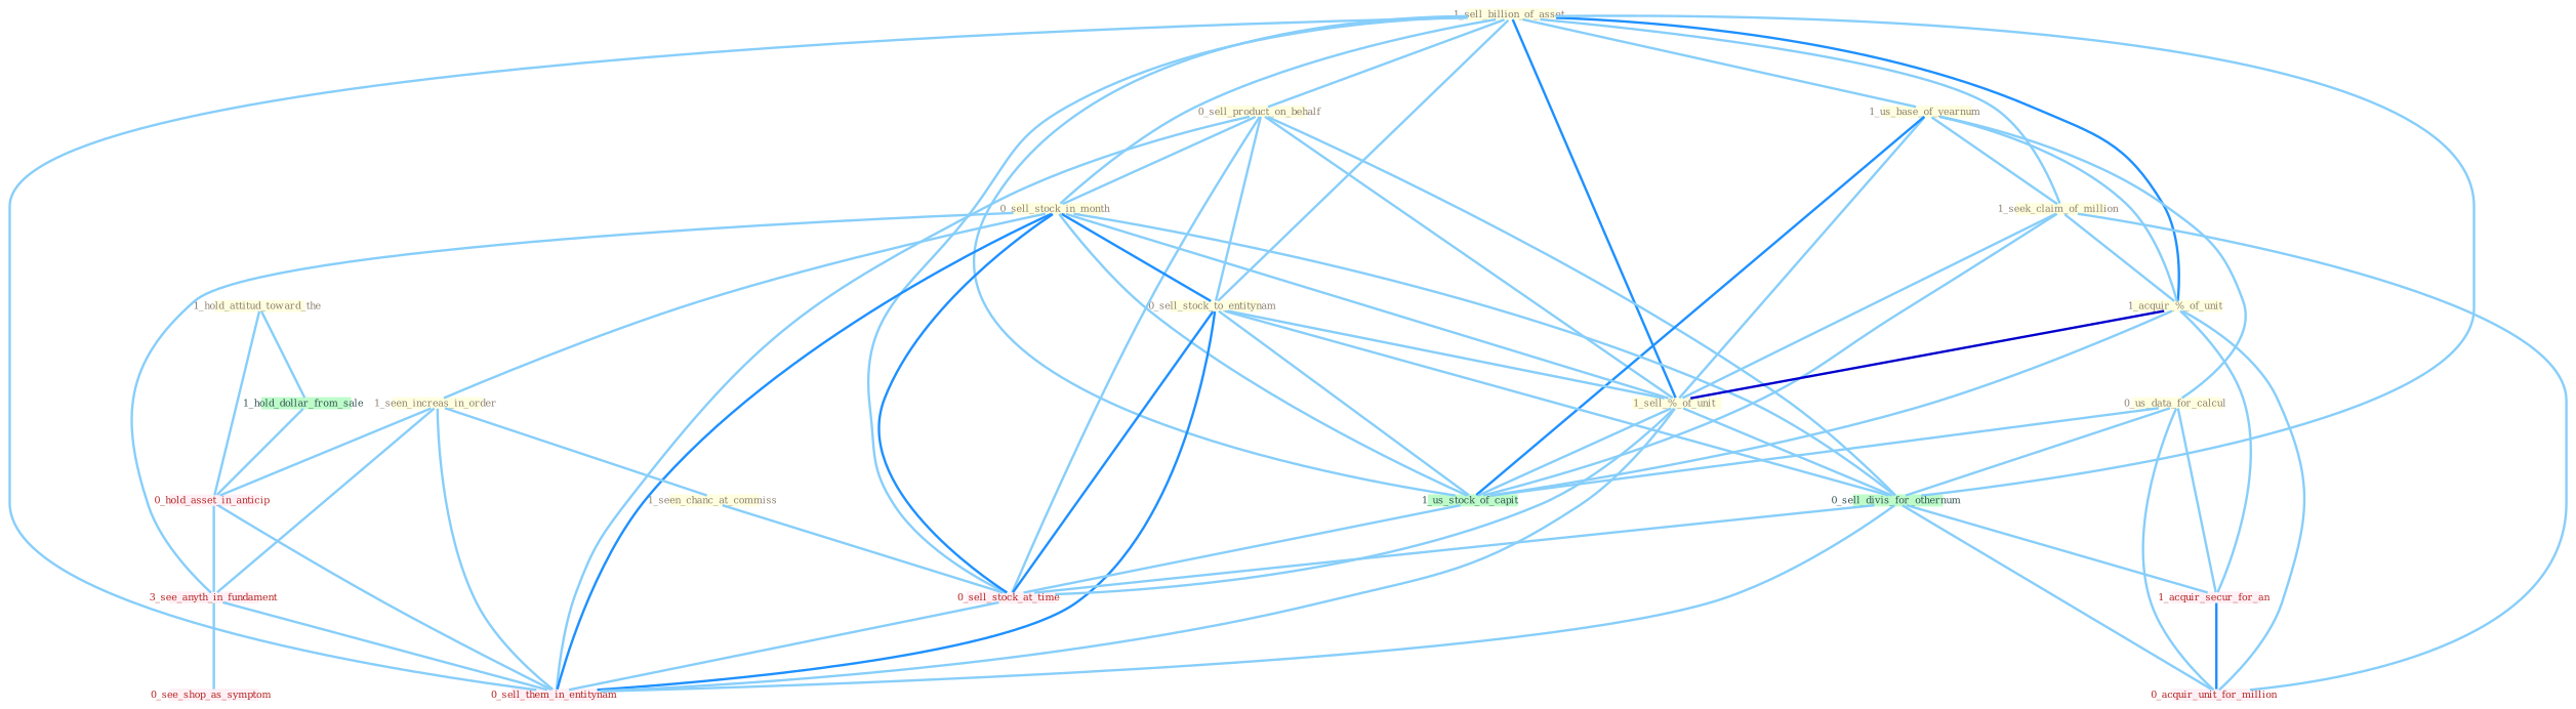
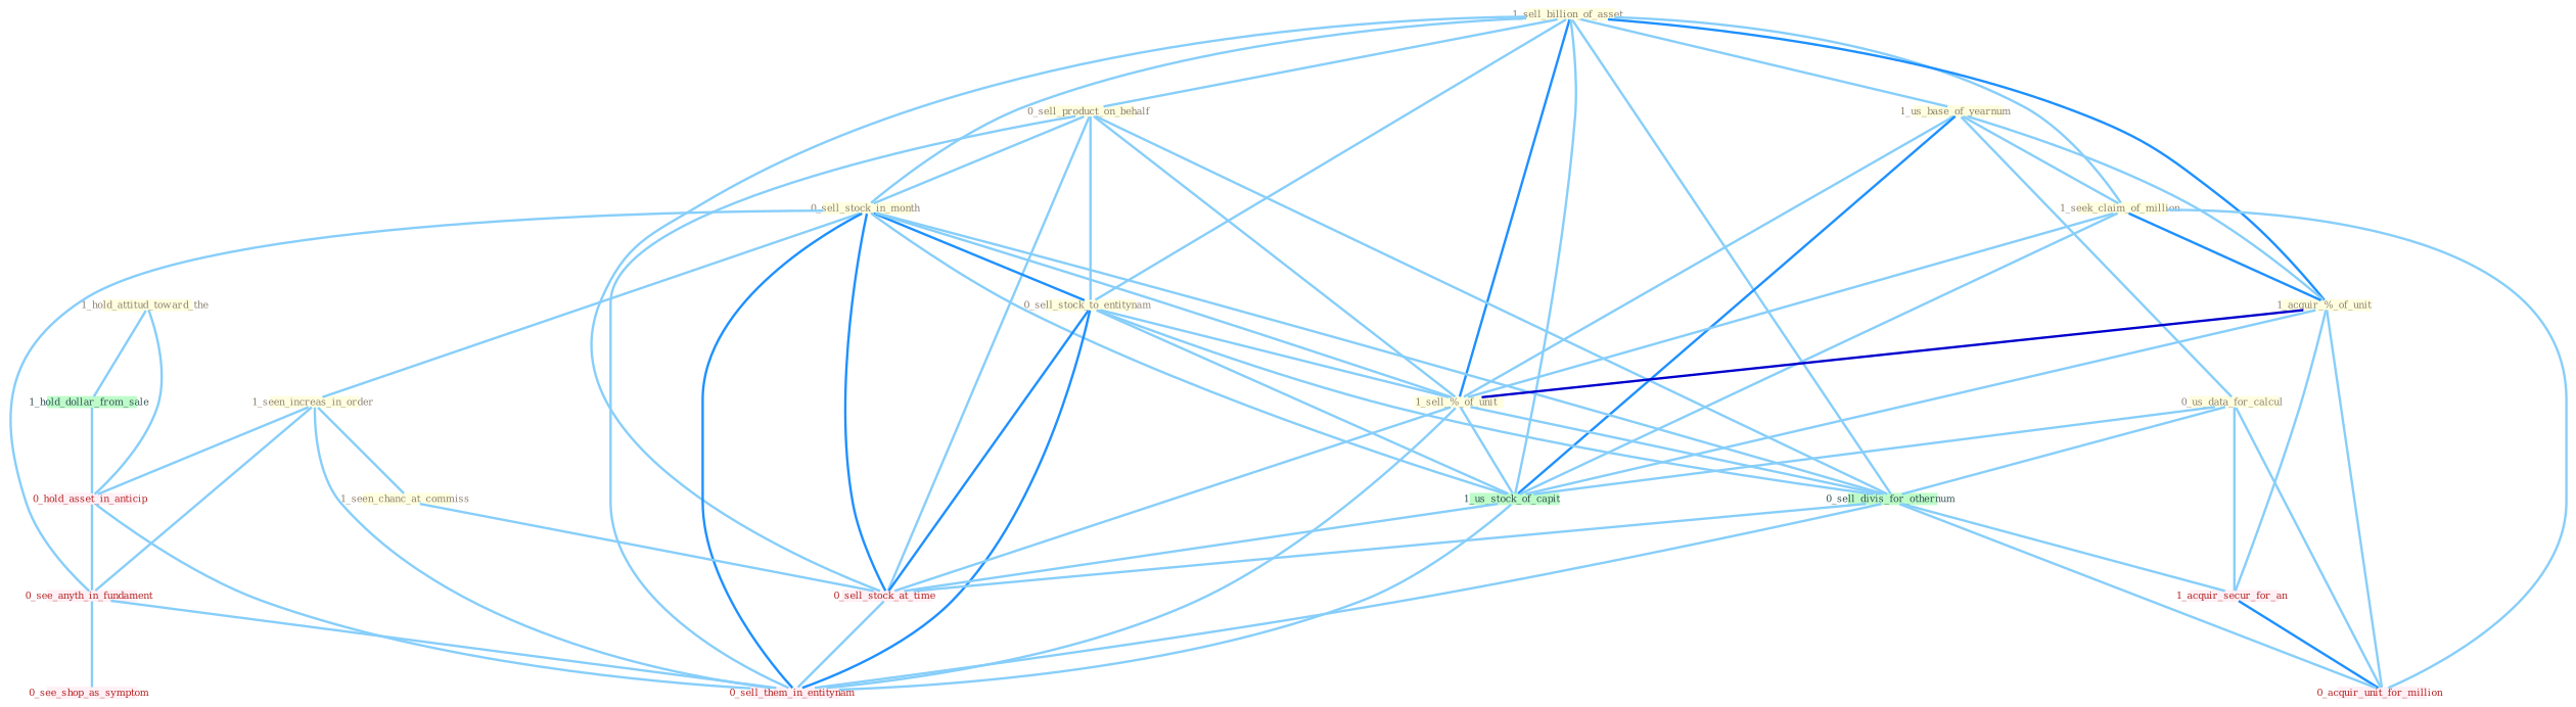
  graph {
    fontname="DejaVu Serif"
    node [color="#ffffe0" fixedsize=true fontcolor="#8b7d6b" fontname="DejaVu Serif" fontsize=4 shape=polygon style=filled]
    edge [color="#87cefa" fontname="DejaVu Serif" w=1]
    "1_hold_attitud_toward_the " [height=.06 width=.5]
    "1_sell_billion_of_asset " [height=.06 width=.5]
    "0_sell_product_on_behalf " [height=.06 width=.5]
    "1_us_base_of_yearnum " [height=.06 width=.5]
    "0_sell_stock_in_month " [height=.06 width=.5]
    "0_us_data_for_calcul " [height=.06 width=.5]
    "0_sell_stock_to_entitynam " [height=.06 width=.5]
    "1_seek_claim_of_million " [height=.06 width=.5]
    "1_acquir_%_of_unit " [height=.06 width=.5]
    "1_seen_increas_in_order " [height=.06 width=.5]
    "1_sell_%_of_unit " [height=.06 width=.5]
    "1_seen_chanc_at_commiss " [height=.06 width=.5]
    "1_acquir_secur_for_an " [color="#fff0f5" fontcolor="#b22222" height=.06 width=.5]
    "0_hold_asset_in_anticip " [color="#fff0f5" fontcolor="#b22222" height=.06 width=.5]
    "0_sell_stock_at_time " [color="#fff0f5" fontcolor="#b22222" height=.06 width=.5]
-   "0_see_anyth_in_fundament " [color="#fff0f5" fontcolor="#b22222" height=.06 width=.5 label="3_see_anyth_in_fundament"]
+   "0_see_anyth_in_fundament " [color="#fff0f5" fontcolor="#b22222" height=.06 width=.5]
    "0_acquir_unit_for_million " [color="#fff0f5" fontcolor="#b22222" height=.06 width=.5]
    "0_see_shop_as_symptom " [color="#fff0f5" fontcolor="#b22222" height=.06 width=.5]
    "0_sell_them_in_entitynam " [color="#fff0f5" fontcolor="#b22222" height=.06 width=.5]
    "1_hold_dollar_from_sale " [color="#BDFCC9" fontcolor="#2f4f4f" height=.06 width=.5]
    "0_sell_divis_for_othernum " [color="#BDFCC9" fontcolor="#2f4f4f" height=.06 width=.5]
    "1_us_stock_of_capit " [color="#BDFCC9" fontcolor="#2f4f4f" height=.06 width=.5]
    subgraph sub_1 {
      "1_hold_attitud_toward_the "
      "1_sell_billion_of_asset "
      "0_sell_product_on_behalf "
      "1_us_base_of_yearnum "
      "0_sell_stock_in_month "
      "0_us_data_for_calcul "
      "0_sell_stock_to_entitynam "
      "1_seek_claim_of_million "
      "1_acquir_%_of_unit "
      "1_seen_increas_in_order "
      "1_sell_%_of_unit "
      "1_seen_chanc_at_commiss "
    }
    subgraph sub_2 {
      "1_acquir_secur_for_an "
      "0_hold_asset_in_anticip "
      "0_sell_stock_at_time "
      "0_see_anyth_in_fundament "
      "0_acquir_unit_for_million "
      "0_see_shop_as_symptom "
      "0_sell_them_in_entitynam "
    }
    "1_hold_attitud_toward_the " -- "0_hold_asset_in_anticip "
    "1_hold_attitud_toward_the " -- "1_hold_dollar_from_sale "
    "1_sell_billion_of_asset " -- "0_sell_product_on_behalf "
    "1_sell_billion_of_asset " -- "1_us_base_of_yearnum "
    "1_sell_billion_of_asset " -- "0_sell_stock_in_month "
    "1_sell_billion_of_asset " -- "0_sell_stock_to_entitynam "
    "1_sell_billion_of_asset " -- "1_seek_claim_of_million "
    "1_sell_billion_of_asset " -- "1_acquir_%_of_unit " [color="#1e90ff"]
    "1_sell_billion_of_asset " -- "1_sell_%_of_unit " [color="#1e90ff" w=2]
    "1_sell_billion_of_asset " -- "0_sell_stock_at_time "
-   "1_sell_billion_of_asset " -- "0_sell_them_in_entitynam "
+   "1_us_stock_of_capit " -- "0_sell_them_in_entitynam "
    "1_sell_billion_of_asset " -- "0_sell_divis_for_othernum "
    "1_sell_billion_of_asset " -- "1_us_stock_of_capit "
    "0_sell_product_on_behalf " -- "0_sell_stock_in_month "
    "0_sell_product_on_behalf " -- "0_sell_stock_to_entitynam "
    "0_sell_product_on_behalf " -- "1_sell_%_of_unit "
    "0_sell_product_on_behalf " -- "0_sell_stock_at_time "
    "0_sell_product_on_behalf " -- "0_sell_them_in_entitynam "
    "0_sell_product_on_behalf " -- "0_sell_divis_for_othernum "
    "1_us_base_of_yearnum " -- "0_us_data_for_calcul "
    "1_us_base_of_yearnum " -- "1_seek_claim_of_million "
    "1_us_base_of_yearnum " -- "1_acquir_%_of_unit "
    "1_us_base_of_yearnum " -- "1_sell_%_of_unit "
    "1_us_base_of_yearnum " -- "1_us_stock_of_capit " [color="#1e90ff" w=2]
    "0_sell_stock_in_month " -- "0_sell_stock_to_entitynam " [color="#1e90ff" w=2]
    "0_sell_stock_in_month " -- "1_seen_increas_in_order "
    "0_sell_stock_in_month " -- "1_sell_%_of_unit "
    "0_sell_stock_in_month " -- "0_sell_stock_at_time " [color="#1e90ff" w=2]
    "0_sell_stock_in_month " -- "0_see_anyth_in_fundament "
    "0_sell_stock_in_month " -- "0_sell_them_in_entitynam " [color="#1e90ff" w=2]
    "0_sell_stock_in_month " -- "0_sell_divis_for_othernum "
    "0_sell_stock_in_month " -- "1_us_stock_of_capit "
    "0_us_data_for_calcul " -- "1_acquir_secur_for_an "
    "0_us_data_for_calcul " -- "0_acquir_unit_for_million "
    "0_us_data_for_calcul " -- "0_sell_divis_for_othernum "
    "0_us_data_for_calcul " -- "1_us_stock_of_capit "
    "0_sell_stock_to_entitynam " -- "1_sell_%_of_unit "
    "0_sell_stock_to_entitynam " -- "0_sell_stock_at_time " [color="#1e90ff" w=2]
    "0_sell_stock_to_entitynam " -- "0_sell_them_in_entitynam " [color="#1e90ff" w=2]
    "0_sell_stock_to_entitynam " -- "0_sell_divis_for_othernum "
    "0_sell_stock_to_entitynam " -- "1_us_stock_of_capit "
-   "1_seek_claim_of_million " -- "1_acquir_%_of_unit "
+   "1_seek_claim_of_million " -- "1_acquir_%_of_unit " [color="#1e90ff"]
    "1_seek_claim_of_million " -- "1_sell_%_of_unit "
    "1_seek_claim_of_million " -- "0_acquir_unit_for_million "
    "1_seek_claim_of_million " -- "1_us_stock_of_capit "
    "1_acquir_%_of_unit " -- "1_sell_%_of_unit " [color="#0000cd" w=3]
    "1_acquir_%_of_unit " -- "1_acquir_secur_for_an "
    "1_acquir_%_of_unit " -- "0_acquir_unit_for_million "
    "1_acquir_%_of_unit " -- "1_us_stock_of_capit "
    "1_seen_increas_in_order " -- "1_seen_chanc_at_commiss "
    "1_seen_increas_in_order " -- "0_hold_asset_in_anticip "
    "1_seen_increas_in_order " -- "0_see_anyth_in_fundament "
    "1_seen_increas_in_order " -- "0_sell_them_in_entitynam "
    "1_sell_%_of_unit " -- "0_sell_stock_at_time "
    "1_sell_%_of_unit " -- "0_sell_them_in_entitynam "
    "1_sell_%_of_unit " -- "0_sell_divis_for_othernum "
    "1_sell_%_of_unit " -- "1_us_stock_of_capit "
    "1_seen_chanc_at_commiss " -- "0_sell_stock_at_time "
    "1_acquir_secur_for_an " -- "0_acquir_unit_for_million " [color="#1e90ff" w=2]
    "0_hold_asset_in_anticip " -- "0_see_anyth_in_fundament "
    "0_hold_asset_in_anticip " -- "0_sell_them_in_entitynam "
    "0_sell_stock_at_time " -- "0_sell_them_in_entitynam "
    "0_see_anyth_in_fundament " -- "0_see_shop_as_symptom "
    "0_see_anyth_in_fundament " -- "0_sell_them_in_entitynam "
    "1_hold_dollar_from_sale " -- "0_hold_asset_in_anticip "
    "0_sell_divis_for_othernum " -- "1_acquir_secur_for_an "
    "0_sell_divis_for_othernum " -- "0_sell_stock_at_time "
    "0_sell_divis_for_othernum " -- "0_acquir_unit_for_million "
    "0_sell_divis_for_othernum " -- "0_sell_them_in_entitynam "
    "1_us_stock_of_capit " -- "0_sell_stock_at_time "
  }
